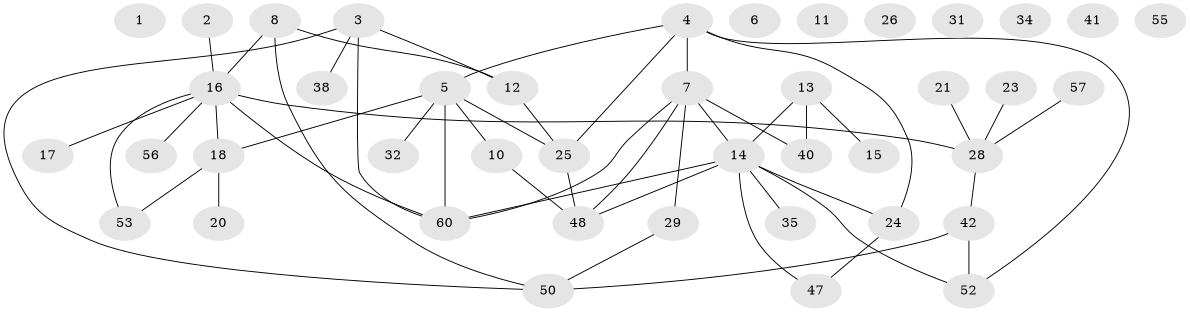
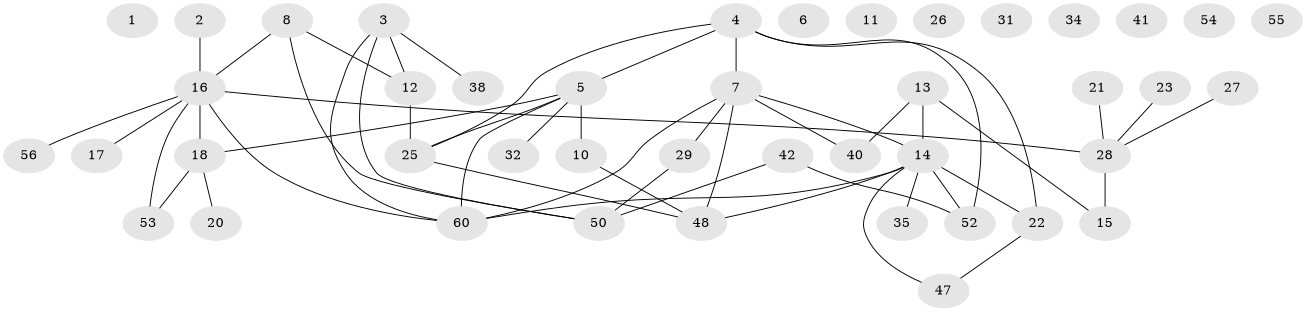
  graph {
    node [color=gray90 style=filled]
    1
    2 [super="+19"]
    16 [super="+44"]
    60 [super="+61"]
    18 [super="+24"]
    17
    28 [super="+36"]
    53
    56
    3 [super="+9"]
    12
    38
    50 [super="+59"]
    25 [super="+62"]
    5 [super="+33"]
    10
    32
    4
    7 [super="+39"]
-   22 [super="+43" label=24]
+   22 [super="+43"]
    52
    14 [super="+51"]
    29
    40
    48 [super="+57"]
    47
    20 [super="+49"]
    6 [super="+45"]
    35
    8 [super="+30"]
    11
    13 [super="+58"]
    15
    42
    21 [super="+37"]
    23 [super="+46"]
    26
-   27 [label=57]
+   27
    31
    34
    41
+   54
    55
    2 -- 16
    16 -- 60
    16 -- 18
    16 -- 17
    16 -- 28
    16 -- 53
    16 -- 56
    18 -- 53
    18 -- 20
-   28 -- 42
+   28 -- 15
    3 -- 60
    3 -- 12
    3 -- 38
    3 -- 50
    12 -- 25
    25 -- 48
    5 -- 60
    5 -- 18
    5 -- 25
    5 -- 10
    5 -- 32
    10 -- 48
    4 -- 25
    4 -- 5
    4 -- 7
    4 -- 22
    4 -- 52
    7 -- 60
    7 -- 14
    7 -- 29
    7 -- 40
    7 -- 48
    22 -- 47
    14 -- 60
    14 -- 22
    14 -- 52
    14 -- 48
    14 -- 47
    14 -- 35
    29 -- 50
    8 -- 16
    8 -- 12
    8 -- 50
    13 -- 14
    13 -- 40
    13 -- 15
    42 -- 50
    42 -- 52
    21 -- 28
    23 -- 28
    27 -- 28
  }
